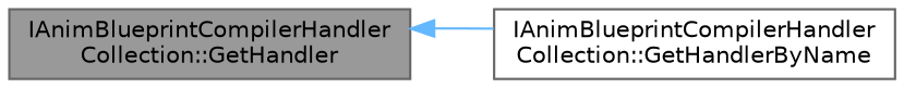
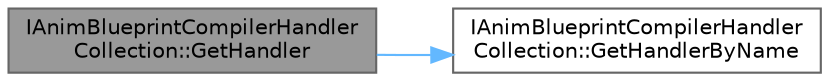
  digraph {
    rankdir=LR
    node [fontname=Helvetica fontsize=10 shape=box style=filled]
    n1 [color=gray40 fillcolor=grey60 fontcolor=black height=0.2 label="IAnimBlueprintCompilerHandler\lCollection::GetHandler" width=0.4]
    n2 [color=grey40 fillcolor=white height=0.2 label="IAnimBlueprintCompilerHandler\lCollection::GetHandlerByName" width=0.4]
-   n2 -> n1 [color=steelblue1 fontname=Helvetica fontsize=10 labelfontname=Helvetica labelfontsize=10 style=solid]
+   n1 -> n2 [color=steelblue1 fontname=Helvetica fontsize=10 labelfontname=Helvetica labelfontsize=10 style=solid]
  }
